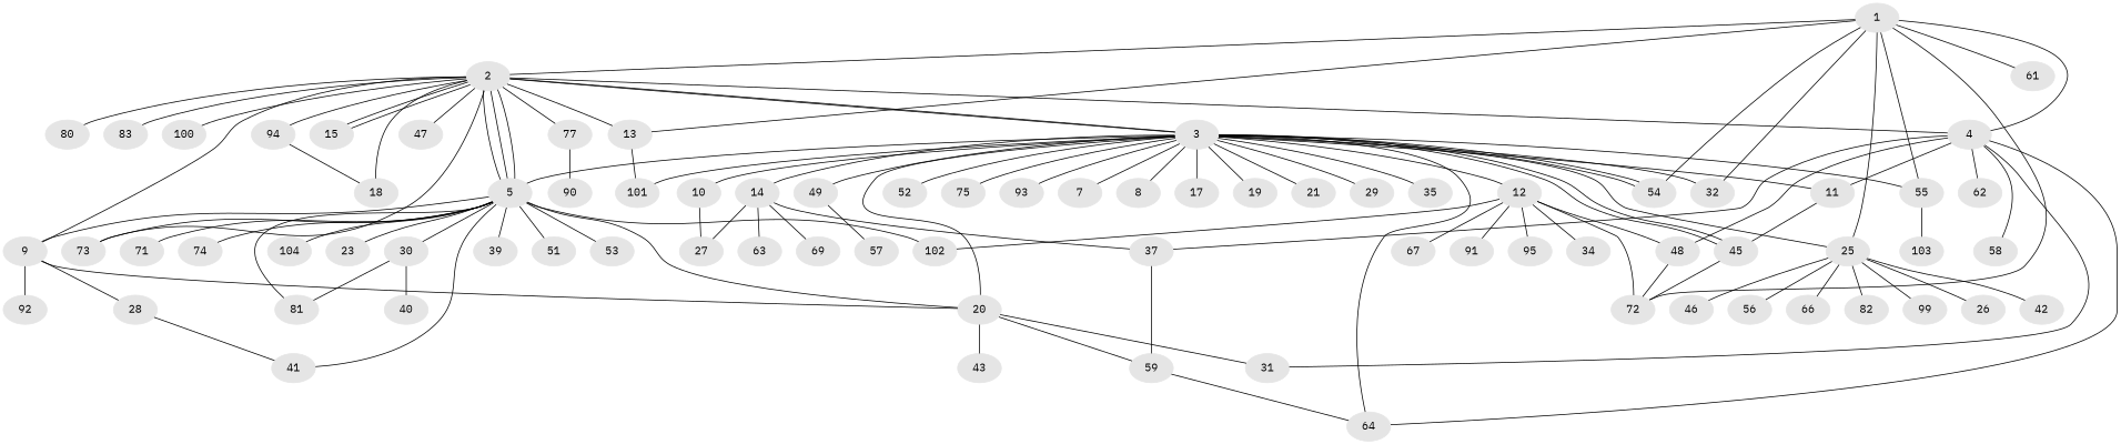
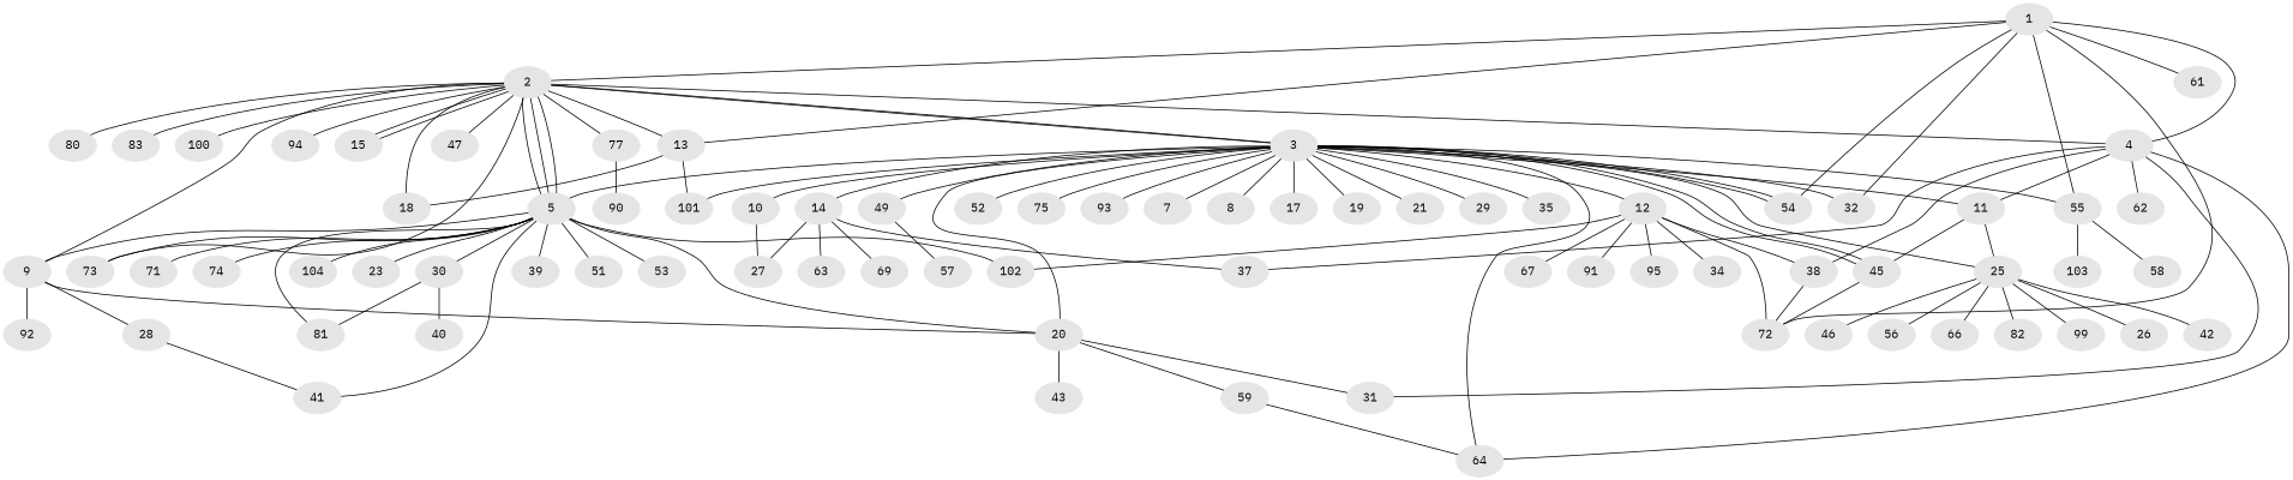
  graph {
    fontname="IBM Plex Mono"
    node [color=gray90 fontname="IBM Plex Mono" style=filled]
    edge [fontname="IBM Plex Mono"]
    1 [super="+16"]
    2 [super="+48"]
    4 [super="+6"]
    13 [super="+78"]
    25 [super="+87"]
    32
    54
    55 [super="+85"]
    61
    72
    3 [super="+24"]
    5 [super="+88"]
    9 [super="+36"]
    15
    18 [super="+96"]
    47
    73
    77
    80
    83
    94
    100
    11 [super="+40"]
    64 [super="+70"]
    31
    37
-   38 [super="+86" label=48]
+   38 [super="+86"]
    58
    62
    101
    26 [super="+60"]
    42
    46
    56
    66
    82
    99
    103
    7
    8
    10
    12 [super="+33"]
    14 [super="+22"]
    17
    19
    20 [super="+84"]
    21 [super="+89"]
    29 [super="+68"]
    35
    45 [super="+65"]
    49
    52
    75
    93
    23
    30 [super="+44"]
    39
    41 [super="+98"]
    51
    53
    71
    74
    81
    102
    104
    28
    92
    90
    27
    34
    67
    91
    95
    63
    69
    43
    59 [super="+105"]
    57
    n79 [label=40 super="+79"]
    1 -- 2
    1 -- 4
    1 -- 13
-   1 -- 25
+   11 -- 25
    1 -- 32
    1 -- 54
    1 -- 55
    1 -- 61
    1 -- 72
    2 -- 4 [weight=2]
    2 -- 13
    2 -- 3
    2 -- 3
    2 -- 5
    2 -- 5
    2 -- 5
    2 -- 9
    2 -- 15
    2 -- 15
    2 -- 18
    2 -- 47
    2 -- 73
    2 -- 77
    2 -- 80
    2 -- 83
    2 -- 94
    2 -- 100
    4 -- 11
    4 -- 64
    4 -- 31
    4 -- 37
    4 -- 38
-   4 -- 58
+   55 -- 58
    4 -- 62
-   94 -- 18
+   13 -- 18
    13 -- 101
    25 -- 26
    25 -- 42
    25 -- 46
    25 -- 56
    25 -- 66
    25 -- 82
    25 -- 99
    55 -- 103
    3 -- 25
    3 -- 32
    3 -- 54
    3 -- 54
    3 -- 55
    3 -- 5
    3 -- 11
    3 -- 64
    3 -- 101
    3 -- 7
    3 -- 8
    3 -- 10
    3 -- 12
    3 -- 14
    3 -- 17
    3 -- 19
    3 -- 20 [weight=2]
    3 -- 21
    3 -- 29
    3 -- 35
    3 -- 45
    3 -- 45
    3 -- 49
    3 -- 52
    3 -- 75
    3 -- 93
    5 -- 9
    5 -- 73
    5 -- 20
    5 -- 23
    5 -- 30
    5 -- 39
    5 -- 41
    5 -- 51
    5 -- 53
    5 -- 71
    5 -- 74
    5 -- 81
    5 -- 102
    5 -- 104
    9 -- 20
    9 -- 28
    9 -- 92
    77 -- 90
    11 -- 45
-   37 -- 59
    38 -- 72
    10 -- 27
    12 -- 72
    12 -- 38
    12 -- 102
    12 -- 34
    12 -- 67
    12 -- 91
    12 -- 95
    14 -- 37
    14 -- 27
    14 -- 63
    14 -- 69
    20 -- 31
    20 -- 43
    20 -- 59
    45 -- 72
    49 -- 57
    30 -- 81
    30 -- n79
    28 -- 41
    59 -- 64
  }
